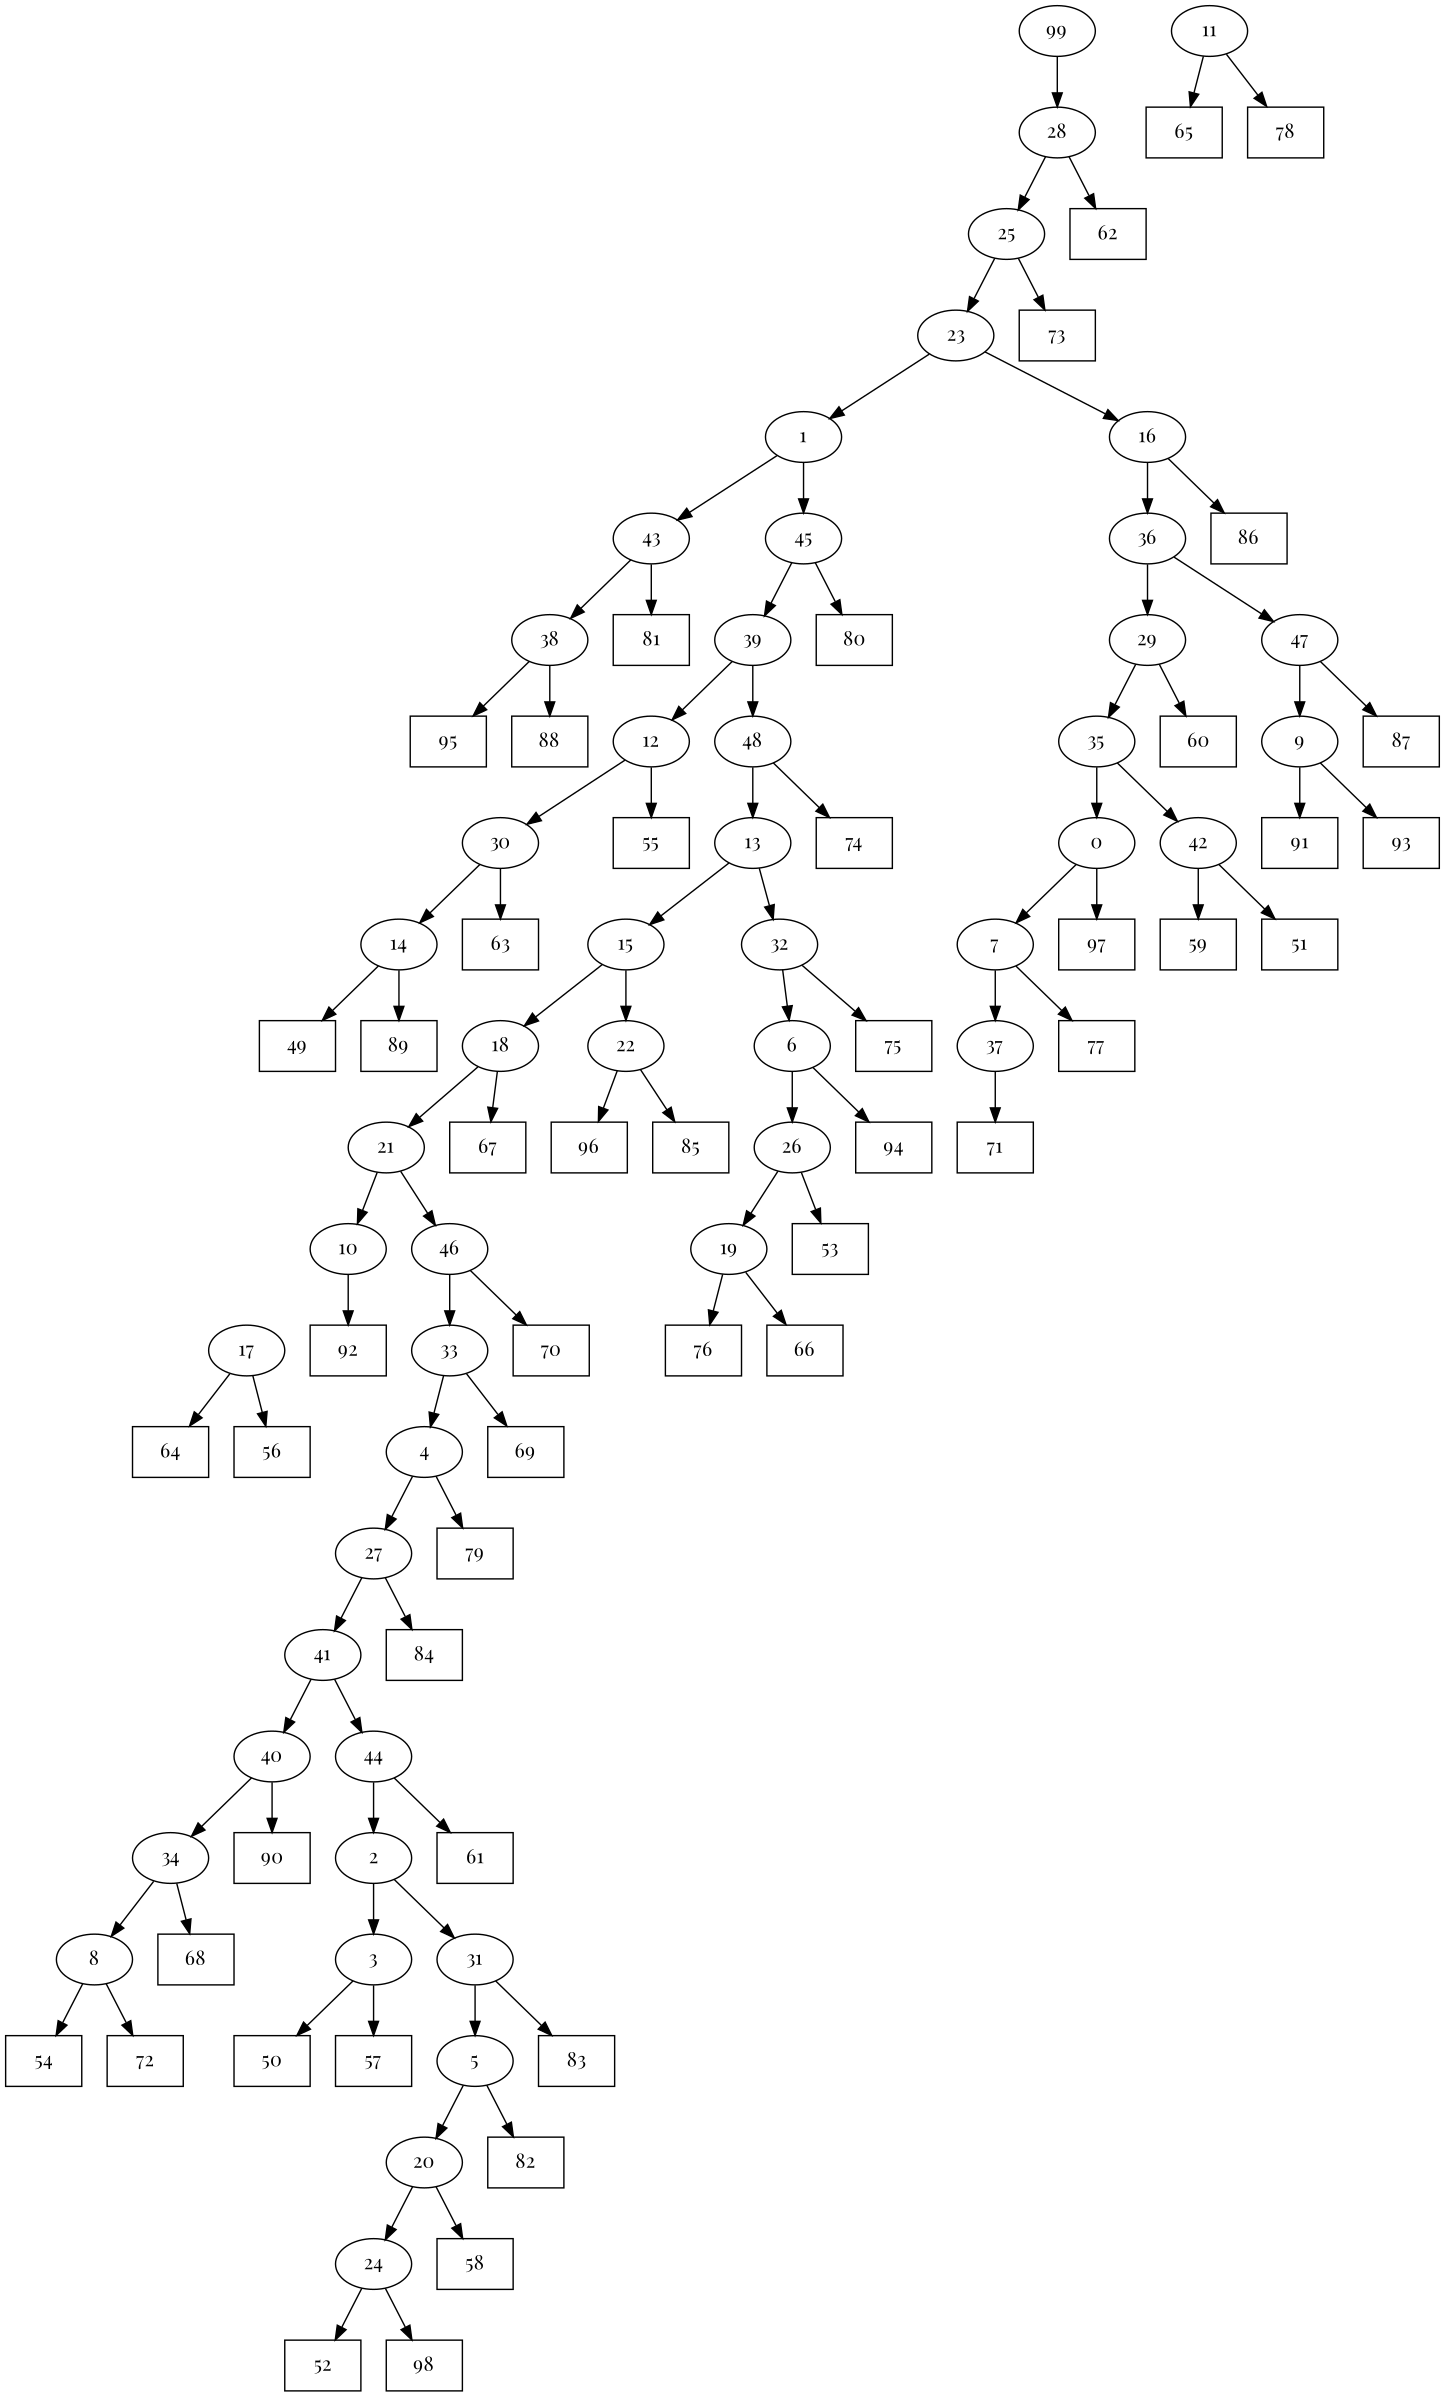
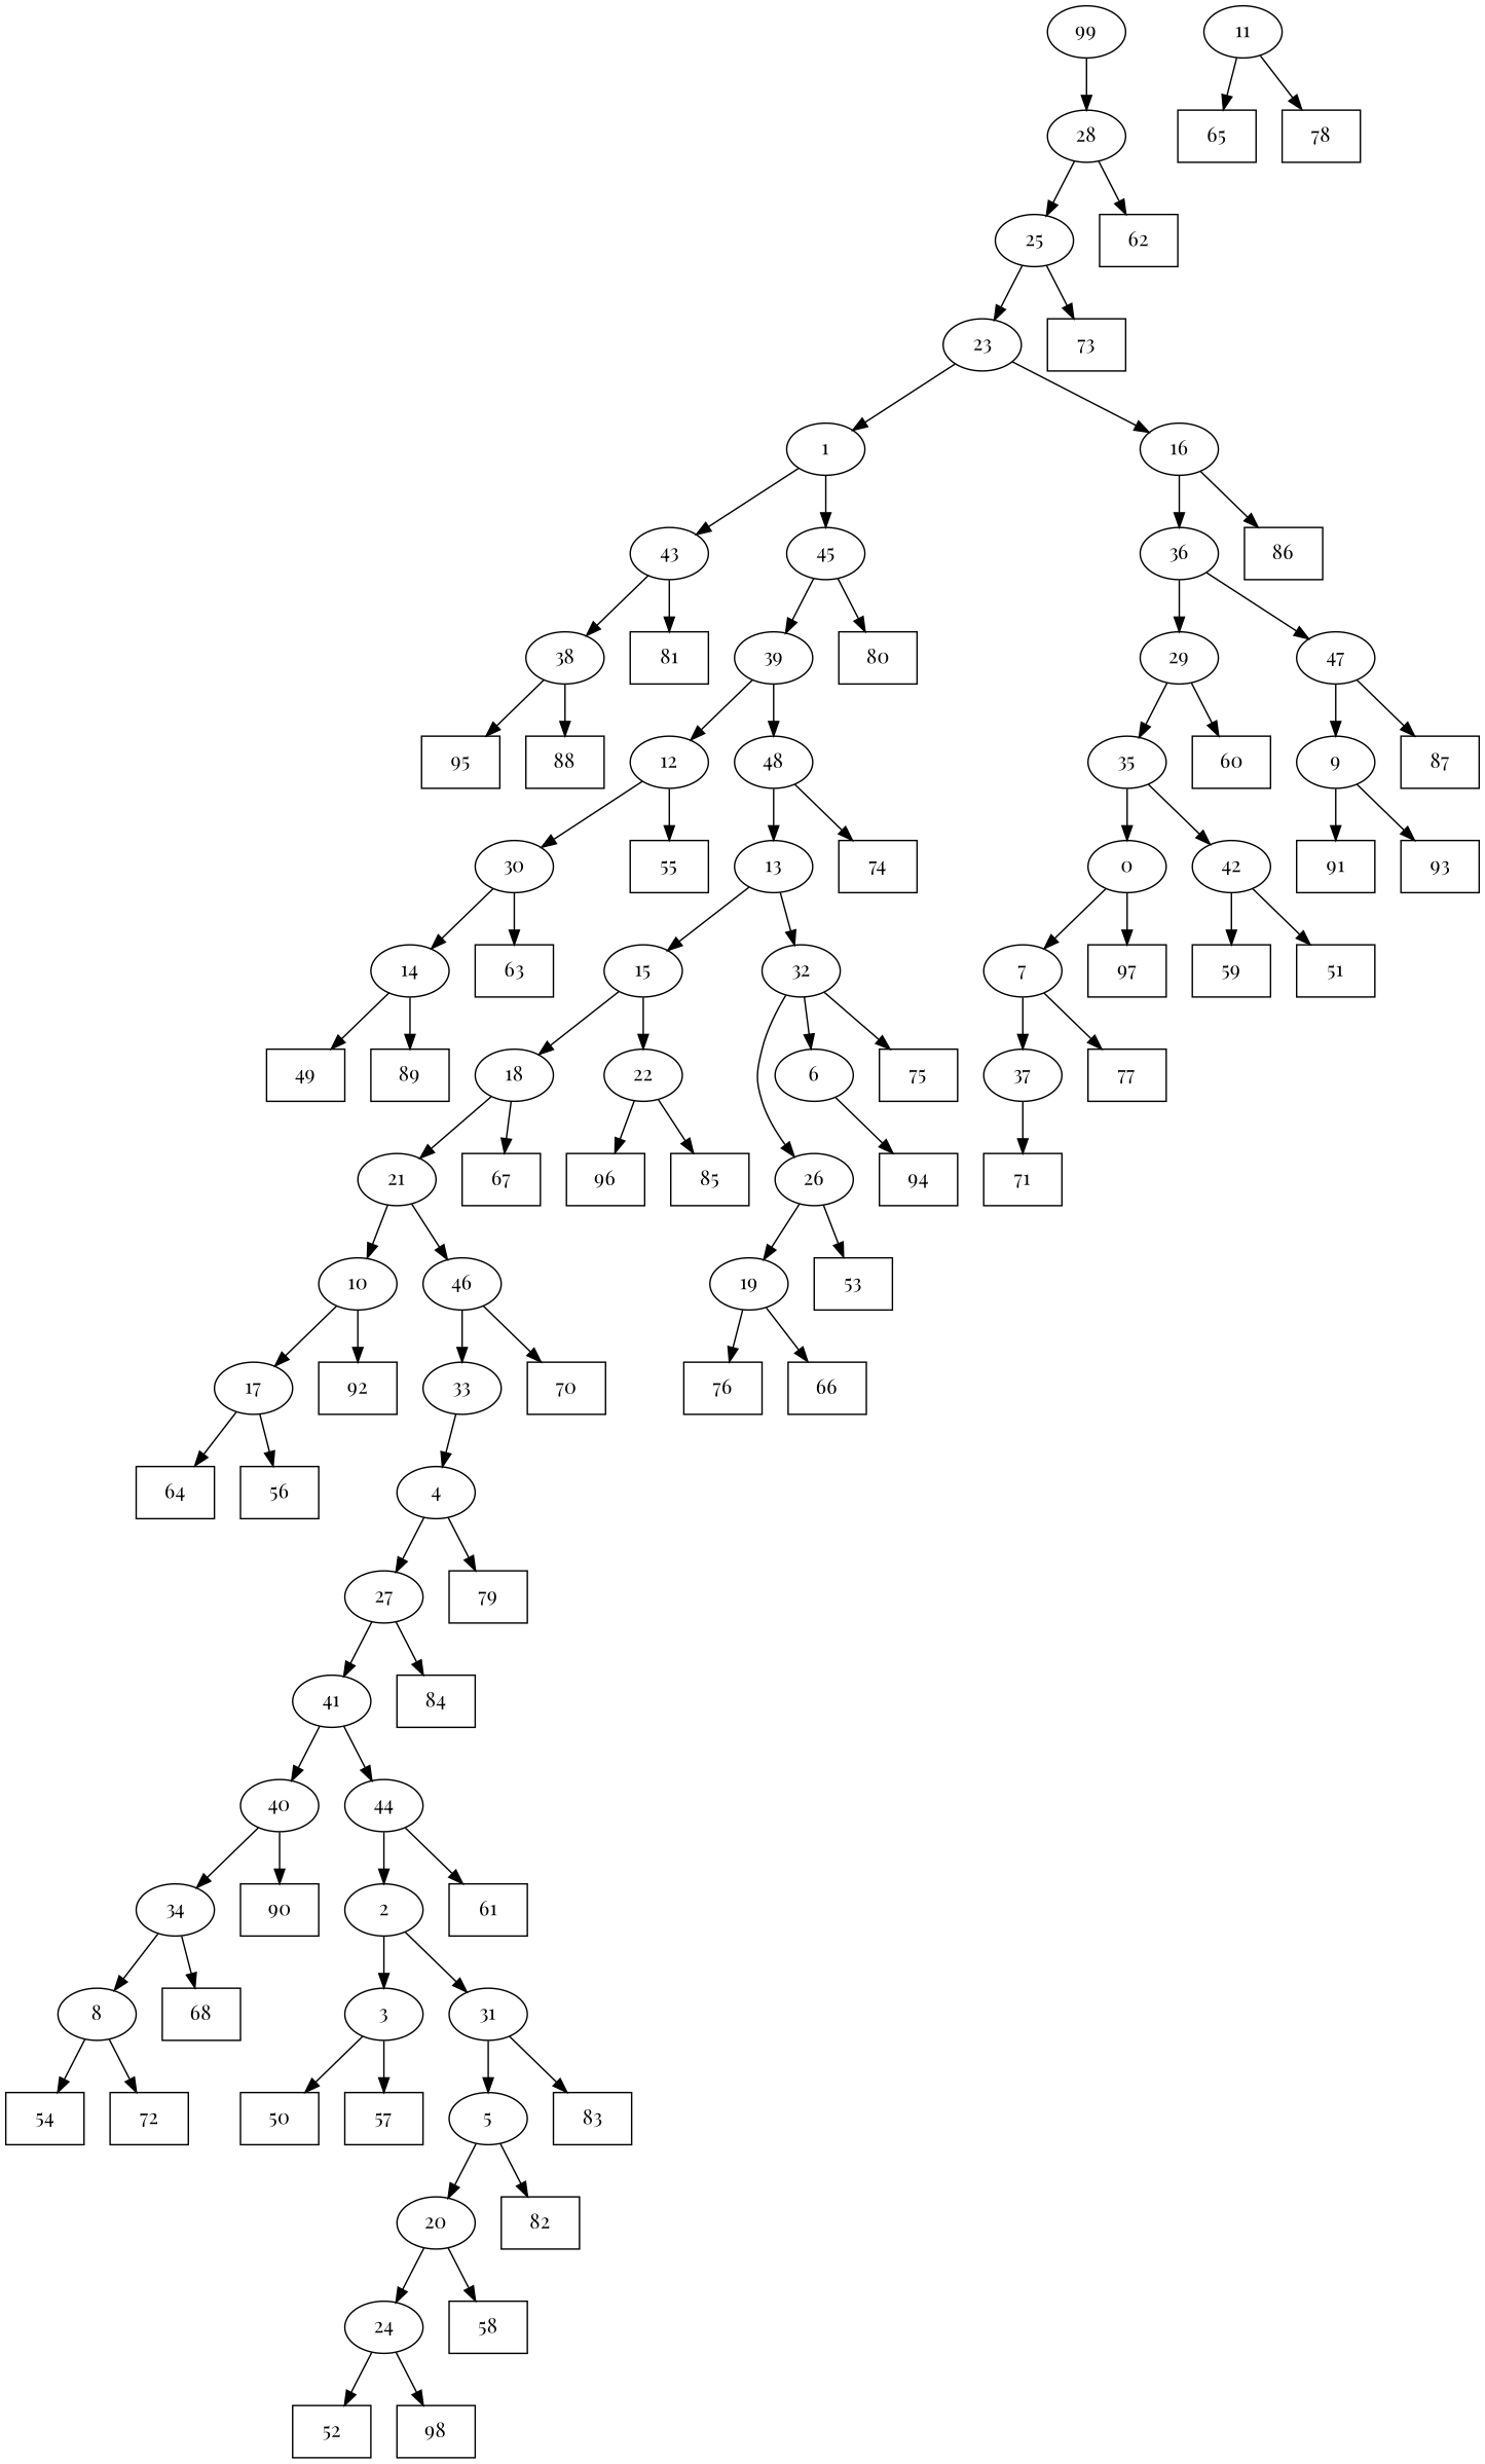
  digraph {
    fontname="Playfair Display"
    node [fontname="Playfair Display"]
    edge [fontname="Playfair Display"]
    n1 [label=0]
    n2 [label=7]
    n3 [label=97 shape=box]
    n4 [label=37]
    n5 [label=77 shape=box]
    n6 [label=1]
    n7 [label=43]
    n8 [label=45]
    n9 [label=38]
    n10 [label=81 shape=box]
    n11 [label=39]
    n12 [label=80 shape=box]
    n13 [label=2]
    n14 [label=3]
    n15 [label=31]
    n16 [label=50 shape=box]
    n17 [label=57 shape=box]
    n18 [label=5]
    n19 [label=83 shape=box]
    n20 [label=4]
    n21 [label=27]
    n22 [label=79 shape=box]
    n23 [label=41]
    n24 [label=84 shape=box]
    n25 [label=20]
    n26 [label=82 shape=box]
    n27 [label=24]
    n28 [label=58 shape=box]
    n29 [label=6]
    n30 [label=26]
    n31 [label=94 shape=box]
    n32 [label=19]
    n33 [label=53 shape=box]
    n34 [label=71 shape=box]
    n35 [label=8]
    n36 [label=54 shape=box]
    n37 [label=72 shape=box]
    n38 [label=9]
    n39 [label=91 shape=box]
    n40 [label=93 shape=box]
    n41 [label=10]
    n42 [label=17]
    n43 [label=92 shape=box]
    n44 [label=64 shape=box]
    n45 [label=56 shape=box]
    n46 [label=11]
    n47 [label=65 shape=box]
    n48 [label=78 shape=box]
    n49 [label=12]
    n50 [label=30]
    n51 [label=55 shape=box]
    n52 [label=14]
    n53 [label=63 shape=box]
    n54 [label=13]
    n55 [label=15]
    n56 [label=32]
    n57 [label=18]
    n58 [label=22]
    n59 [label=75 shape=box]
    n60 [label=49 shape=box]
    n61 [label=89 shape=box]
    n62 [label=21]
    n63 [label=67 shape=box]
    n64 [label=96 shape=box]
    n65 [label=85 shape=box]
    n66 [label=16]
    n67 [label=36]
    n68 [label=86 shape=box]
    n69 [label=29]
    n70 [label=47]
    n71 [label=46]
    n72 [label=76 shape=box]
    n73 [label=66 shape=box]
    n74 [label=52 shape=box]
    n75 [label=98 shape=box]
    n76 [label=33]
    n77 [label=70 shape=box]
    n78 [label=23]
    n79 [label=25]
    n80 [label=73 shape=box]
    n81 [label=40]
    n82 [label=44]
    n83 [label=28]
    n84 [label=62 shape=box]
    n85 [label=35]
    n86 [label=60 shape=box]
    n87 [label=42]
-   n88 [label=69 shape=box]
    n89 [label=34]
    n90 [label=68 shape=box]
    n91 [label=59 shape=box]
    n92 [label=51 shape=box]
    n93 [label=87 shape=box]
    n94 [label=95 shape=box]
    n95 [label=88 shape=box]
    n96 [label=48]
    n97 [label=74 shape=box]
    n98 [label=90 shape=box]
    n99 [label=61 shape=box]
    n100 [label=99]
    n1 -> n2
    n1 -> n3
    n2 -> n4
    n2 -> n5
    n4 -> n34
    n6 -> n7
    n6 -> n8
    n7 -> n9
    n7 -> n10
    n8 -> n11
    n8 -> n12
    n9 -> n94
    n9 -> n95
    n11 -> n49
    n11 -> n96
    n13 -> n14
    n13 -> n15
    n14 -> n16
    n14 -> n17
    n15 -> n18
    n15 -> n19
    n18 -> n25
    n18 -> n26
    n20 -> n21
    n20 -> n22
    n21 -> n23
    n21 -> n24
    n23 -> n81
    n23 -> n82
    n25 -> n27
    n25 -> n28
    n27 -> n74
    n27 -> n75
-   n29 -> n30
+   n56 -> n30
    n29 -> n31
    n30 -> n32
    n30 -> n33
    n32 -> n72
    n32 -> n73
    n35 -> n36
    n35 -> n37
    n38 -> n39
    n38 -> n40
+   n41 -> n42
    n41 -> n43
    n42 -> n44
    n42 -> n45
    n46 -> n47
    n46 -> n48
    n49 -> n50
    n49 -> n51
    n50 -> n52
    n50 -> n53
    n52 -> n60
    n52 -> n61
    n54 -> n55
    n54 -> n56
    n55 -> n57
    n55 -> n58
    n56 -> n29
    n56 -> n59
    n57 -> n62
    n57 -> n63
    n58 -> n64
    n58 -> n65
    n62 -> n41
    n62 -> n71
    n66 -> n67
    n66 -> n68
    n67 -> n69
    n67 -> n70
    n69 -> n85
    n69 -> n86
    n70 -> n38
    n70 -> n93
    n71 -> n76
    n71 -> n77
    n76 -> n20
-   n76 -> n88
    n78 -> n6
    n78 -> n66
    n79 -> n78
    n79 -> n80
    n81 -> n89
    n81 -> n98
    n82 -> n13
    n82 -> n99
    n83 -> n79
    n83 -> n84
    n85 -> n1
    n85 -> n87
    n87 -> n91
    n87 -> n92
    n89 -> n35
    n89 -> n90
    n96 -> n54
    n96 -> n97
    n100 -> n83
  }
